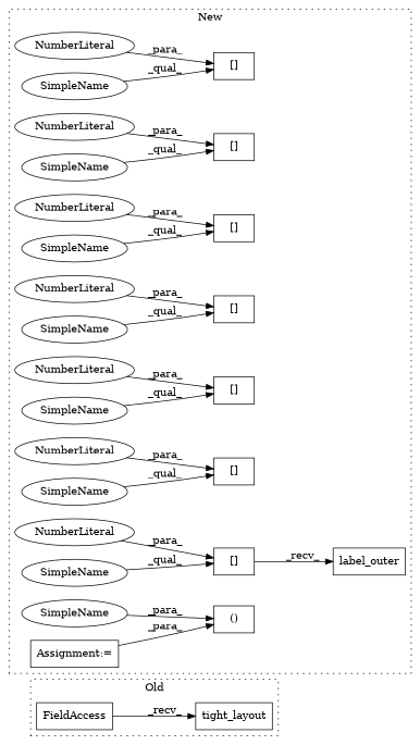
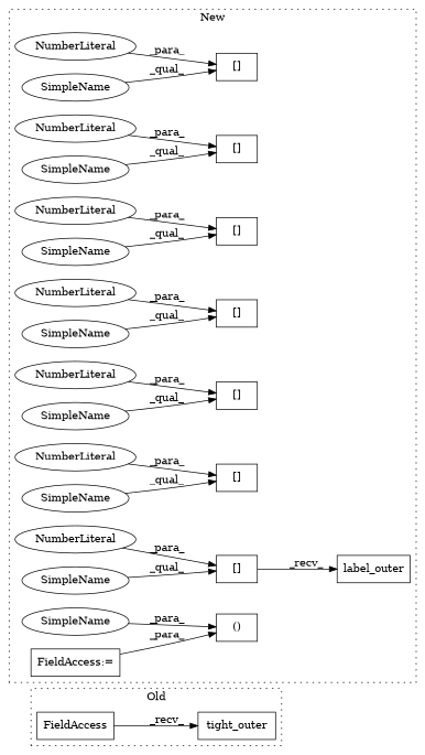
  digraph {
    rankdir=LR
    node [a=42 l=2 shape=ellipse]
-   n1 [a=32 l=14 label=tight_layout s=2000 shape=box]
+   n1 [a=32 l=14 label=tight_outer s=2000 shape=box]
    n2 [a=22 l=10 label=FieldAccess s=1982 shape=box]
    n3 [a=2 l="3,1" label="[]" s="1540,1544" shape=box]
    n4 [a=34 l=1 label=NumberLiteral s=1543]
    n5 [a=2 l="3,1" label="[]" s="1489,1493" shape=box]
    n6 [a=106 l=18 label="()" s=1264 shape=box]
    n7 [a=2 l="3,1" label="[]" s="1978,1982" shape=box]
    n8 [a=34 l=1 label=NumberLiteral s=1492]
    n9 [a=2 l="3,1" label="[]" s="1407,1411" shape=box]
    n10 [a=34 l=1 label=NumberLiteral s=1981]
    n11 [a=2 l="3,1" label="[]" s="1444,1448" shape=box]
    n12 [a=34 l=1 label=NumberLiteral s=1447]
    n13 [a=2 l="3,1" label="[]" s="1953,1957" shape=box]
    n14 [a=34 l=1 label=NumberLiteral s=1956]
    n15 [a=2 l="3,1" label="[]" s="2128,2132" shape=box]
    n16 [a=34 l=1 label=NumberLiteral s=2131]
    n17 [a=34 l=1 label=NumberLiteral s=1410]
    n18 [a=32 l=13 label=label_outer s=1959 shape=box]
-   n19 [a=7 l=3 label="Assignment:=" s=170 shape=box]
+   n19 [a=7 l=3 label="FieldAccess:=" s=170 shape=box]
    n20 [label=SimpleName s=1489]
    n21 [label=SimpleName s=1407]
    n22 [label=SimpleName s=1540]
    n23 [label=SimpleName s=2128]
    n24 [label=SimpleName s=1280]
    n25 [label=SimpleName s=1444]
    n26 [label=SimpleName s=1953]
    n27 [label=SimpleName s=1978]
    subgraph cluster_1 {
      label=Old
      style=dotted
      n1
      n2
    }
    subgraph cluster_2 {
      label=New
      style=dotted
      n3
      n4
      n5
      n6
      n7
      n8
      n9
      n10
      n11
      n12
      n13
      n14
      n15
      n16
      n17
      n18
      n19
      n20
      n21
      n22
      n23
      n24
      n25
      n26
      n27
    }
    n2 -> n1 [label=_recv_]
    n4 -> n3 [label=_para_]
    n8 -> n5 [label=_para_]
    n10 -> n7 [label=_para_]
    n12 -> n11 [label=_para_]
    n13 -> n18 [label=_recv_]
    n14 -> n13 [label=_para_]
    n16 -> n15 [label=_para_]
    n17 -> n9 [label=_para_]
    n19 -> n6 [label=_para_]
    n20 -> n5 [label=_qual_]
    n21 -> n9 [label=_qual_]
    n22 -> n3 [label=_qual_]
    n23 -> n15 [label=_qual_]
    n24 -> n6 [label=_para_]
    n25 -> n11 [label=_qual_]
    n26 -> n13 [label=_qual_]
    n27 -> n7 [label=_qual_]
  }
